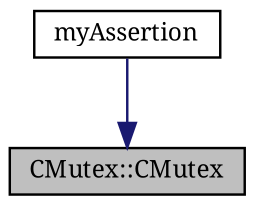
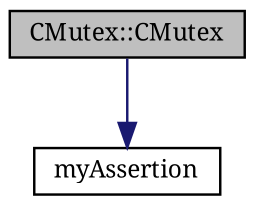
  digraph {
    rankdir=TB
    fontname="Noto Serif"
    node [color=black fontname="Noto Serif" fontsize=10 shape=record style=filled]
    n1 [fillcolor=grey75 fontcolor=black height=0.2 label="CMutex::CMutex" width=0.4]
    n2 [fillcolor=white height=0.2 label=myAssertion width=0.4]
-   n2 -> n1 [color=midnightblue fontname="Noto Serif" fontsize=10 labelfontname=Helvetica labelfontsize=10 style=solid]
+   n1 -> n2 [color=midnightblue fontname="Noto Serif" fontsize=10 labelfontname=Helvetica labelfontsize=10 style=solid]
  }
